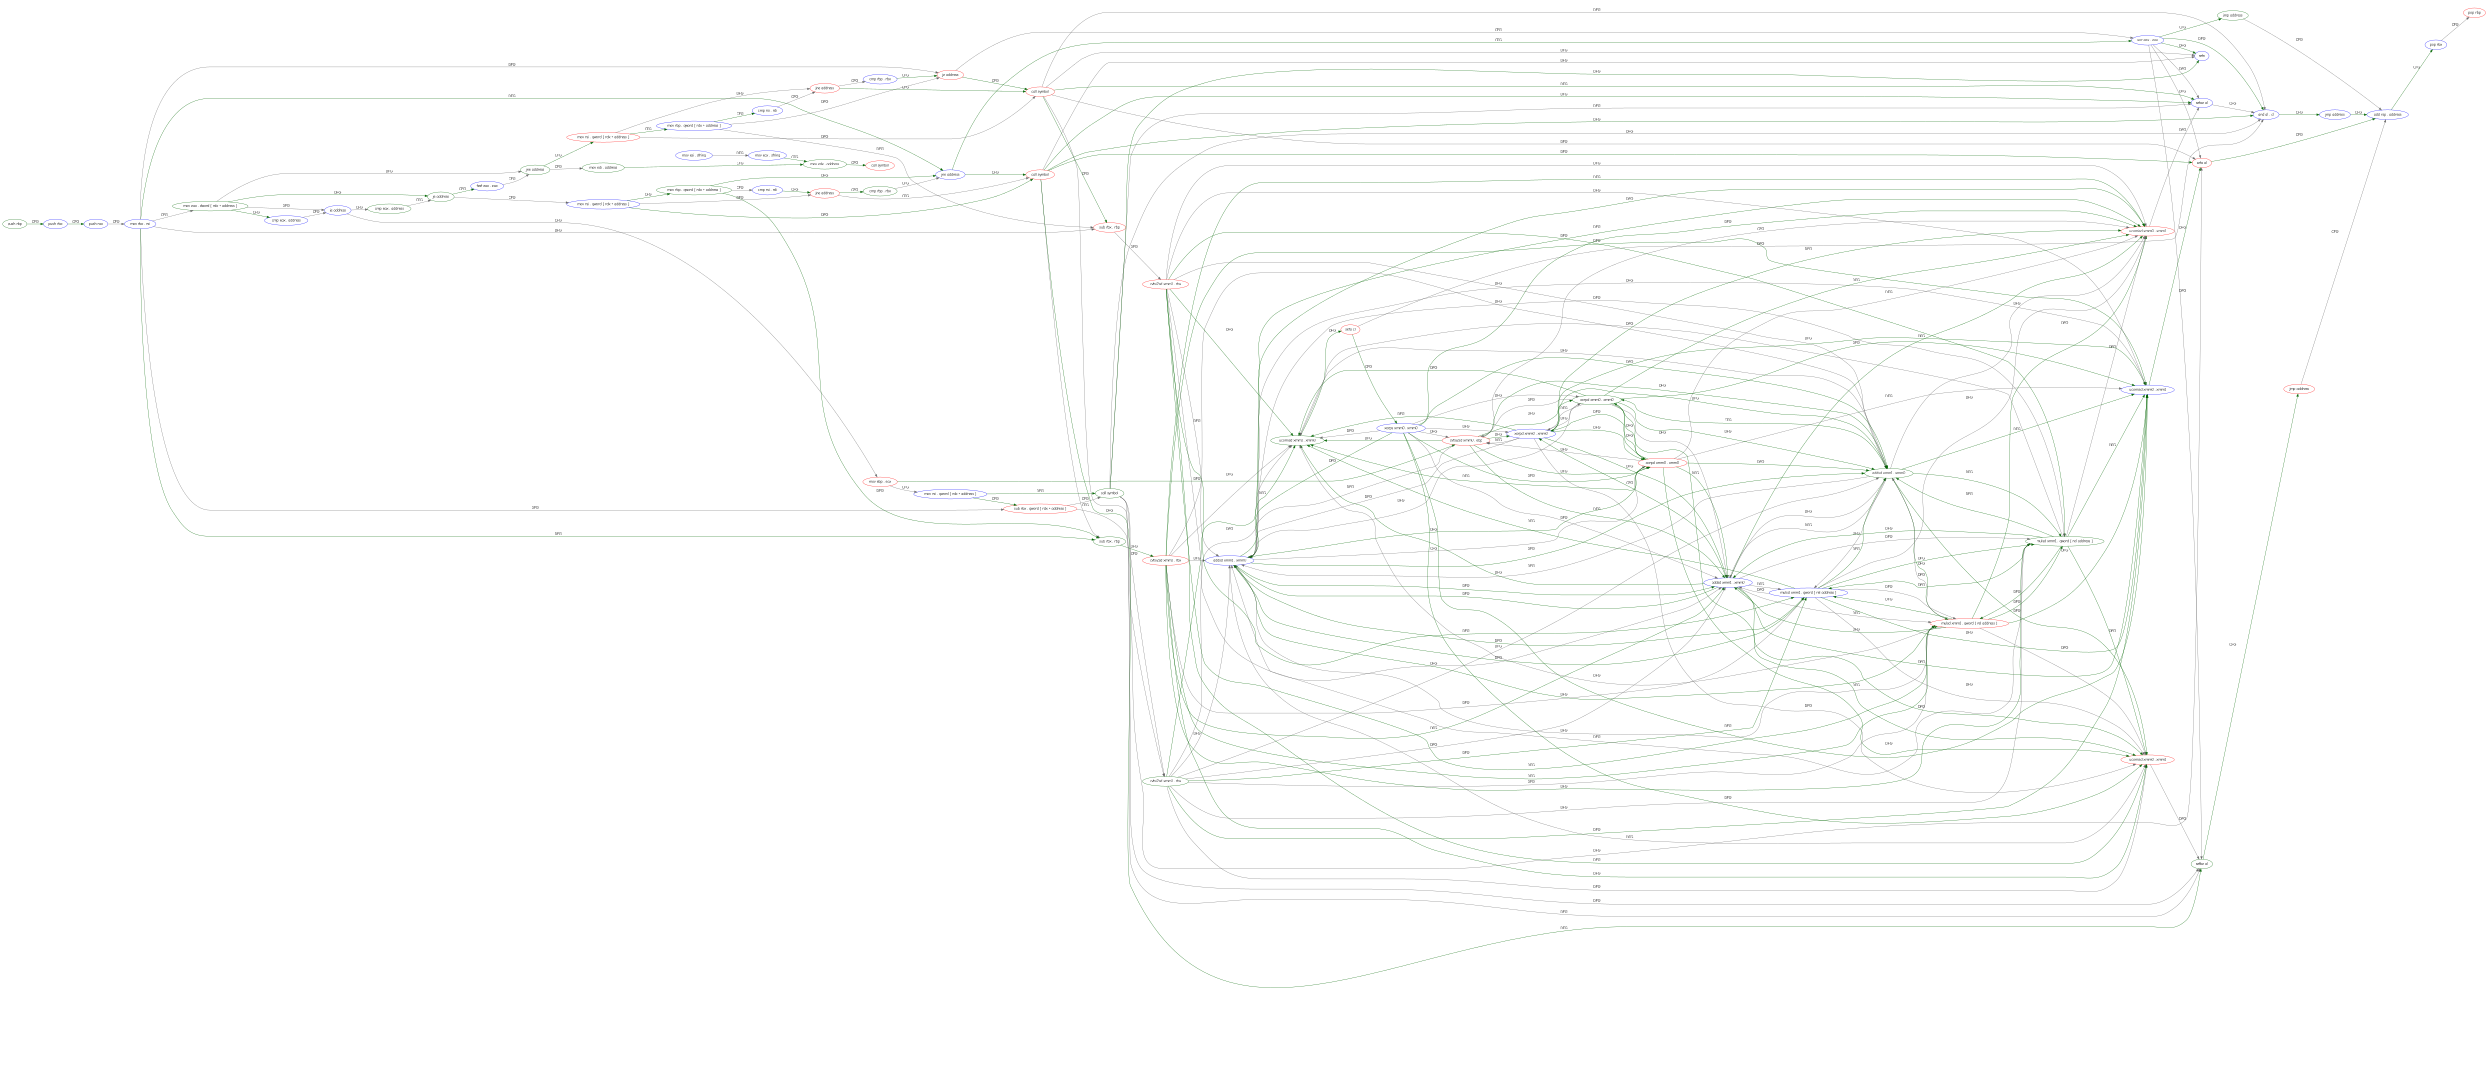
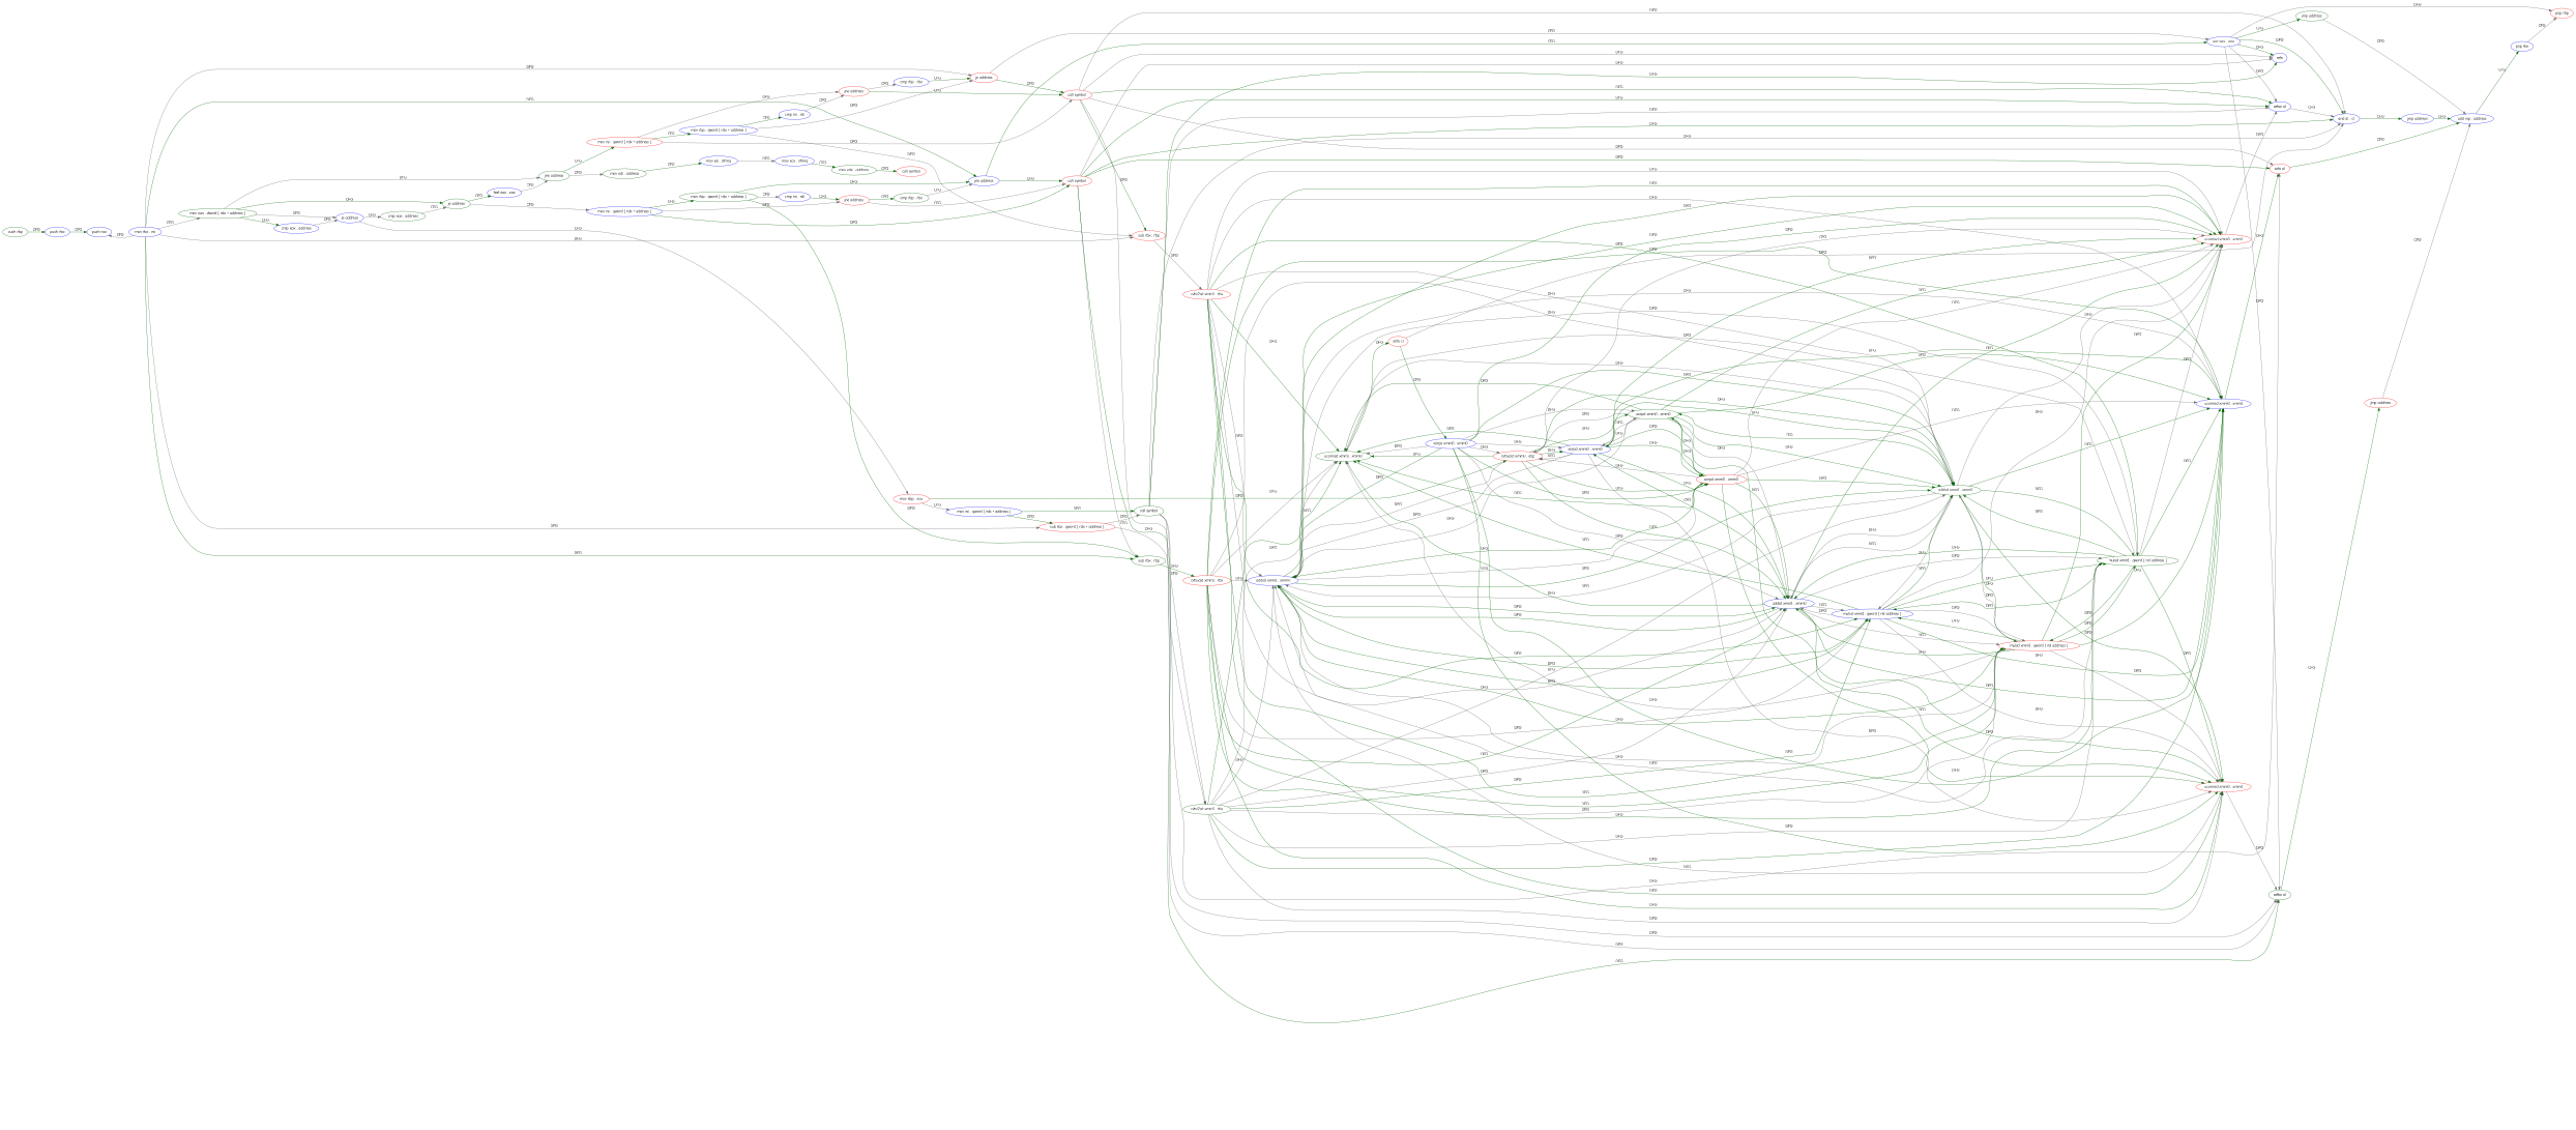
  digraph {
    fontname="Comic Neue"
    rankdir=LR
    node [color=blue fontname="Comic Neue"]
    edge [color=darkgreen fontname="Comic Neue"]
    n1 [color=darkgreen label="push rbp"]
    n2 [label="push rbx"]
    n3 [label="push rax"]
    n4 [label="mov rbx , rsi"]
    n5 [color=darkgreen label="mov eax , dword [ rdx + address ]"]
    n6 [color=red label="sub rbx , qword [ rdx + address ]"]
    n7 [color=darkgreen label="sub rbx , rbp"]
    n8 [label="jne address"]
    n9 [color=red label="sub rbx , rbp"]
    n10 [color=red label="je address"]
    n11 [label="cmp eax , address"]
    n12 [label="je address"]
    n13 [color=darkgreen label="je address"]
    n14 [color=darkgreen label="jne address"]
    n15 [color=darkgreen label="call symbol"]
    n16 [color=darkgreen label="cvtsi2sd xmm1 , rbx"]
    n17 [color=red label="cvtsi2sd xmm1 , rbx"]
    n18 [color=red label="call symbol"]
    n19 [label="xor eax , eax"]
    n20 [color=red label="cvtsi2sd xmm1 , rbx"]
    n21 [color=red label="call symbol"]
    n22 [color=red label="mov ebp , ecx"]
    n23 [color=darkgreen label="cmp eax , address"]
    n24 [label="mov rsi , qword [ rdx + address ]"]
    n25 [label="test eax , eax"]
    n26 [color=darkgreen label="mov edi , address"]
    n27 [color=red label="mov rsi , qword [ rdx + address ]"]
    n28 [label="mov rsi , qword [ rdx + address ]"]
    n29 [color=red label="cvtsi2sd xmm0 , ebp"]
    n30 [label="addsd xmm1 , xmm0"]
    n31 [color=darkgreen label="ucomisd xmm1 , xmm0"]
    n32 [color=red label="ucomisd xmm0 , xmm1"]
    n33 [color=darkgreen label="addsd xmm1 , xmm0"]
    n34 [label="addsd xmm1 , xmm0"]
    n35 [color=red label="xorpd xmm0 , xmm0"]
    n36 [color=darkgreen label="xorpd xmm0 , xmm0"]
    n37 [label="xorpd xmm0 , xmm0"]
    n38 [label="setae al"]
    n39 [label="and al , cl"]
    n40 [label=retn]
    n41 [color=red label="seta al"]
    n42 [color=darkgreen label="setbe al"]
    n43 [color=darkgreen label="mulsd xmm1 , qword [ rel address ]"]
    n44 [color=red label="mulsd xmm1 , qword [ rel address ]"]
    n45 [label="ucomisd xmm0 , xmm1"]
    n46 [label="mulsd xmm1 , qword [ rel address ]"]
    n47 [color=red label="ucomisd xmm0 , xmm1"]
    n48 [label="jmp address"]
    n49 [label="add rsp , address"]
    n50 [color=red label="jmp address"]
    n51 [color=red label="seta cl"]
    n52 [label="xorps xmm0 , xmm0"]
    n53 [label="pop rbx"]
    n54 [color=red label="pop rbp"]
    n55 [color=darkgreen label="mov rbp , qword [ rdx + address ]"]
    n56 [color=red label="jne address"]
    n57 [label="cmp rsi , rdi"]
    n58 [color=darkgreen label="cmp rbp , rbx"]
    n59 [label="mov esi , string"]
    n60 [label="mov rbp , qword [ rdx + address ]"]
    n61 [color=red label="jne address"]
    n62 [label="mov ecx , string"]
    n63 [label="cmp rsi , rdi"]
    n64 [label="cmp rbp , rbx"]
    n65 [color=darkgreen label="jmp address"]
    n66 [color=darkgreen label="mov edx , address"]
    n67 [color=red label="call symbol"]
    n1 -> n2 [label=CFG]
    n2 -> n3 [label=CFG]
-   n3 -> n4 [color=gray40 label=CFG]
+   n4 -> n3 [color=gray40 label=CFG]
    n4 -> n5 [color=gray40 label=CFG]
    n4 -> n6 [color=gray40 label=DFG]
    n4 -> n7 [label=DFG]
    n4 -> n8 [label=DFG]
    n4 -> n9 [color=gray40 label=DFG]
    n4 -> n10 [color=gray40 label=DFG]
    n5 -> n11 [label=CFG]
    n5 -> n12 [color=gray40 label=DFG]
    n5 -> n13 [label=DFG]
    n5 -> n14 [color=gray40 label=DFG]
    n6 -> n15 [color=gray40 label=CFG]
    n6 -> n16 [color=gray40 label=DFG]
    n7 -> n17 [label=DFG]
    n8 -> n18 [label=CFG]
    n8 -> n19 [label=CFG]
    n9 -> n20 [color=gray40 label=DFG]
    n10 -> n19 [color=gray40 label=CFG]
    n10 -> n21 [label=CFG]
    n11 -> n12 [color=gray40 label=CFG]
    n12 -> n22 [color=gray40 label=CFG]
    n12 -> n23 [color=gray40 label=CFG]
    n13 -> n24 [color=gray40 label=CFG]
    n13 -> n25 [label=CFG]
    n14 -> n26 [color=gray40 label=CFG]
    n14 -> n27 [label=CFG]
    n15 -> n16 [color=gray40 label=CFG]
    n15 -> n38 [color=gray40 label=DFG]
    n15 -> n39 [color=gray40 label=DFG]
    n15 -> n40 [label=DFG]
    n15 -> n41 [color=gray40 label=DFG]
    n15 -> n42 [color=gray40 label=DFG]
    n16 -> n30 [color=gray40 label=DFG]
    n16 -> n31 [color=gray40 label=DFG]
    n16 -> n32 [label=DFG]
    n16 -> n33 [color=gray40 label=DFG]
    n16 -> n34 [color=gray40 label=DFG]
    n16 -> n43 [color=gray40 label=DFG]
    n16 -> n44 [color=gray40 label=DFG]
    n16 -> n45 [label=DFG]
    n16 -> n46 [label=DFG]
    n16 -> n47 [color=gray40 label=DFG]
    n17 -> n30 [color=gray40 label=DFG]
    n17 -> n31 [color=gray40 label=DFG]
    n17 -> n32 [label=DFG]
    n17 -> n33 [color=gray40 label=DFG]
    n17 -> n34 [label=DFG]
    n17 -> n43 [label=DFG]
    n17 -> n44 [label=DFG]
    n17 -> n45 [label=DFG]
    n17 -> n46 [color=gray40 label=DFG]
    n17 -> n47 [label=DFG]
    n18 -> n7 [color=gray40 label=CFG]
    n18 -> n38 [label=DFG]
    n18 -> n39 [label=DFG]
    n18 -> n40 [color=gray40 label=DFG]
    n18 -> n41 [label=DFG]
    n18 -> n42 [label=DFG]
    n19 -> n38 [color=gray40 label=DFG]
    n19 -> n39 [label=DFG]
    n19 -> n40 [label=DFG]
-   n19 -> n41 [color=gray40 label=DFG]
+   n19 -> n54 [color=gray40 label=DFG]
    n19 -> n42 [color=gray40 label=DFG]
    n19 -> n65 [label=CFG]
    n20 -> n30 [color=gray40 label=DFG]
    n20 -> n31 [label=DFG]
    n20 -> n32 [color=gray40 label=DFG]
    n20 -> n33 [color=gray40 label=DFG]
    n20 -> n34 [color=gray40 label=DFG]
    n20 -> n43 [label=DFG]
    n20 -> n44 [label=DFG]
    n20 -> n45 [color=gray40 label=DFG]
    n20 -> n46 [label=DFG]
    n20 -> n47 [label=DFG]
    n21 -> n9 [label=CFG]
    n21 -> n38 [label=DFG]
    n21 -> n39 [color=gray40 label=DFG]
    n21 -> n40 [color=gray40 label=DFG]
    n21 -> n41 [color=gray40 label=DFG]
    n21 -> n42 [color=gray40 label=DFG]
    n22 -> n28 [color=gray40 label=CFG]
    n22 -> n29 [label=DFG]
    n23 -> n13 [color=gray40 label=CFG]
    n24 -> n18 [label=DFG]
    n24 -> n55 [label=CFG]
    n24 -> n56 [color=gray40 label=DFG]
    n25 -> n14 [color=gray40 label=CFG]
-   n26 -> n66 [label=CFG]
+   n26 -> n59 [label=CFG]
    n27 -> n21 [color=gray40 label=DFG]
    n27 -> n60 [label=CFG]
    n27 -> n61 [color=gray40 label=DFG]
    n28 -> n6 [label=CFG]
    n28 -> n15 [label=DFG]
    n29 -> n30 [color=gray40 label=DFG]
    n29 -> n31 [label=DFG]
    n29 -> n32 [color=gray40 label=CFG]
    n29 -> n33 [label=DFG]
    n29 -> n34 [label=DFG]
    n29 -> n35 [label=DFG]
    n29 -> n36 [label=DFG]
    n29 -> n37 [label=DFG]
    n30 -> n31 [label=DFG]
    n30 -> n32 [label=DFG]
    n30 -> n33 [label=DFG]
    n30 -> n34 [label=DFG]
    n30 -> n35 [color=gray40 label=CFG]
    n30 -> n43 [color=gray40 label=DFG]
    n30 -> n44 [label=DFG]
    n30 -> n45 [color=gray40 label=DFG]
    n30 -> n46 [label=DFG]
    n30 -> n47 [color=gray40 label=DFG]
    n31 -> n51 [label=DFG]
    n32 -> n38 [color=gray40 label=DFG]
    n33 -> n30 [color=gray40 label=DFG]
    n33 -> n31 [color=gray40 label=DFG]
    n33 -> n32 [color=gray40 label=DFG]
    n33 -> n34 [color=gray40 label=DFG]
    n33 -> n36 [label=CFG]
    n33 -> n43 [label=DFG]
    n33 -> n44 [label=DFG]
    n33 -> n45 [label=DFG]
    n33 -> n46 [color=gray40 label=DFG]
    n33 -> n47 [label=DFG]
    n34 -> n30 [label=DFG]
    n34 -> n31 [label=DFG]
    n34 -> n32 [label=DFG]
    n34 -> n33 [color=gray40 label=DFG]
    n34 -> n37 [label=CFG]
    n34 -> n43 [color=gray40 label=DFG]
    n34 -> n44 [color=gray40 label=DFG]
    n34 -> n45 [label=DFG]
    n34 -> n46 [color=gray40 label=DFG]
    n34 -> n47 [label=DFG]
    n35 -> n29 [color=gray40 label=DFG]
    n35 -> n30 [label=DFG]
    n35 -> n31 [label=DFG]
    n35 -> n32 [color=gray40 label=DFG]
    n35 -> n33 [label=DFG]
    n35 -> n34 [label=DFG]
    n35 -> n36 [label=DFG]
    n35 -> n37 [label=DFG]
    n35 -> n45 [color=gray40 label=DFG]
    n35 -> n47 [label=DFG]
    n36 -> n29 [color=gray40 label=DFG]
    n36 -> n30 [color=gray40 label=DFG]
    n36 -> n31 [label=DFG]
    n36 -> n32 [label=DFG]
    n36 -> n33 [label=DFG]
    n36 -> n34 [color=gray40 label=DFG]
    n36 -> n35 [label=DFG]
    n36 -> n37 [color=gray40 label=DFG]
    n36 -> n45 [label=DFG]
    n36 -> n47 [label=DFG]
    n37 -> n29 [color=gray40 label=DFG]
    n37 -> n30 [color=gray40 label=DFG]
    n37 -> n31 [label=DFG]
    n37 -> n32 [label=DFG]
    n37 -> n33 [label=DFG]
    n37 -> n34 [label=DFG]
    n37 -> n35 [label=DFG]
    n37 -> n36 [color=gray40 label=DFG]
    n37 -> n45 [label=DFG]
    n37 -> n47 [color=gray40 label=DFG]
    n38 -> n39 [color=gray40 label=CFG]
    n39 -> n48 [label=CFG]
    n41 -> n49 [label=CFG]
    n42 -> n50 [label=CFG]
    n43 -> n30 [color=gray40 label=DFG]
    n43 -> n31 [color=gray40 label=DFG]
    n43 -> n32 [color=gray40 label=DFG]
    n43 -> n33 [label=DFG]
    n43 -> n34 [label=DFG]
    n43 -> n44 [label=DFG]
    n43 -> n45 [label=DFG]
    n43 -> n46 [label=DFG]
    n43 -> n47 [label=DFG]
    n44 -> n30 [color=gray40 label=DFG]
    n44 -> n31 [color=gray40 label=DFG]
    n44 -> n32 [label=DFG]
    n44 -> n33 [color=gray40 label=DFG]
    n44 -> n34 [label=DFG]
    n44 -> n43 [label=DFG]
    n44 -> n45 [label=DFG]
    n44 -> n46 [label=DFG]
    n44 -> n47 [color=gray40 label=DFG]
    n45 -> n41 [label=DFG]
    n46 -> n30 [label=DFG]
    n46 -> n31 [label=DFG]
    n46 -> n32 [color=gray40 label=DFG]
    n46 -> n33 [label=DFG]
    n46 -> n34 [color=gray40 label=DFG]
    n46 -> n43 [label=DFG]
    n46 -> n44 [color=gray40 label=DFG]
    n46 -> n45 [label=DFG]
    n46 -> n47 [color=gray40 label=DFG]
    n47 -> n42 [color=gray40 label=DFG]
    n48 -> n49 [label=CFG]
    n49 -> n53 [label=CFG]
    n50 -> n49 [color=gray40 label=CFG]
    n51 -> n39 [color=gray40 label=DFG]
    n51 -> n52 [label=CFG]
    n52 -> n29 [color=gray40 label=DFG]
    n52 -> n30 [label=DFG]
    n52 -> n31 [color=gray40 label=DFG]
    n52 -> n32 [label=DFG]
    n52 -> n33 [label=DFG]
    n52 -> n34 [color=gray40 label=DFG]
    n52 -> n35 [label=DFG]
    n52 -> n36 [color=gray40 label=DFG]
    n52 -> n37 [color=gray40 label=DFG]
    n52 -> n45 [label=DFG]
    n52 -> n47 [label=DFG]
    n53 -> n54 [color=gray40 label=CFG]
    n55 -> n7 [label=DFG]
    n55 -> n8 [label=DFG]
    n55 -> n57 [color=gray40 label=CFG]
    n56 -> n18 [color=gray40 label=CFG]
    n56 -> n58 [label=CFG]
    n57 -> n56 [label=CFG]
    n58 -> n8 [color=gray40 label=CFG]
    n59 -> n62 [color=gray40 label=DFG]
    n60 -> n9 [color=gray40 label=DFG]
    n60 -> n10 [color=gray40 label=DFG]
    n60 -> n63 [label=CFG]
    n61 -> n21 [label=CFG]
    n61 -> n64 [color=gray40 label=CFG]
    n62 -> n66 [label=CFG]
    n63 -> n61 [color=gray40 label=CFG]
    n64 -> n10 [label=CFG]
    n65 -> n49 [color=gray40 label=CFG]
    n66 -> n67 [label=CFG]
  }
